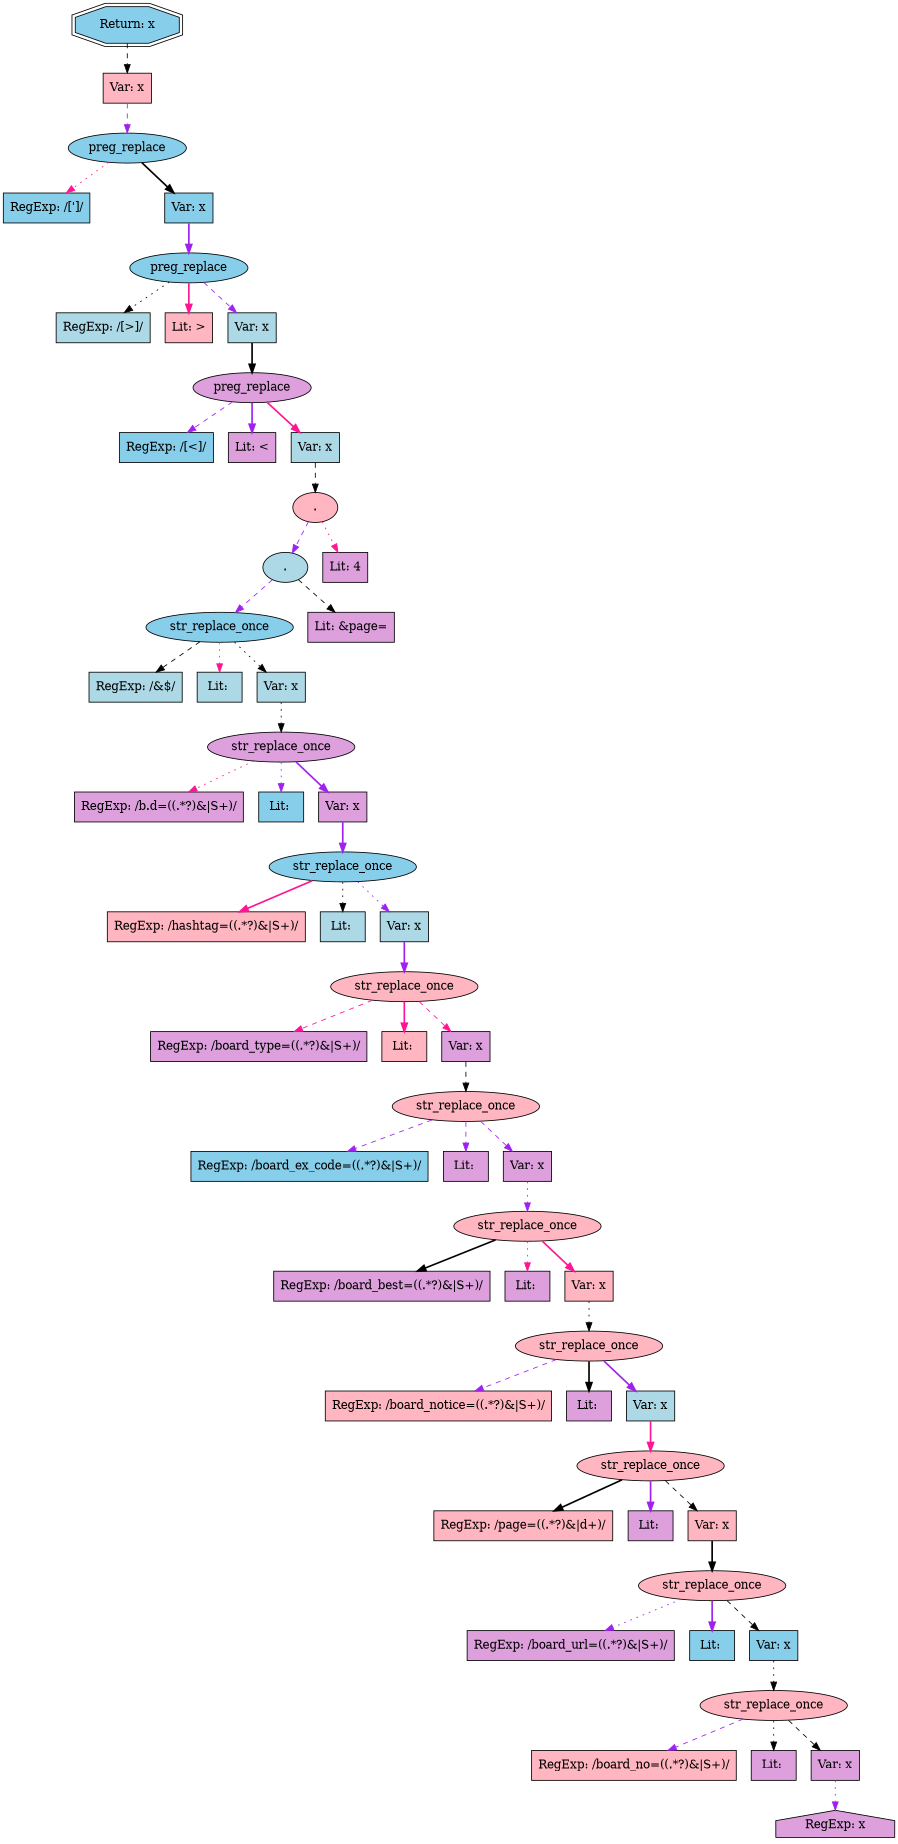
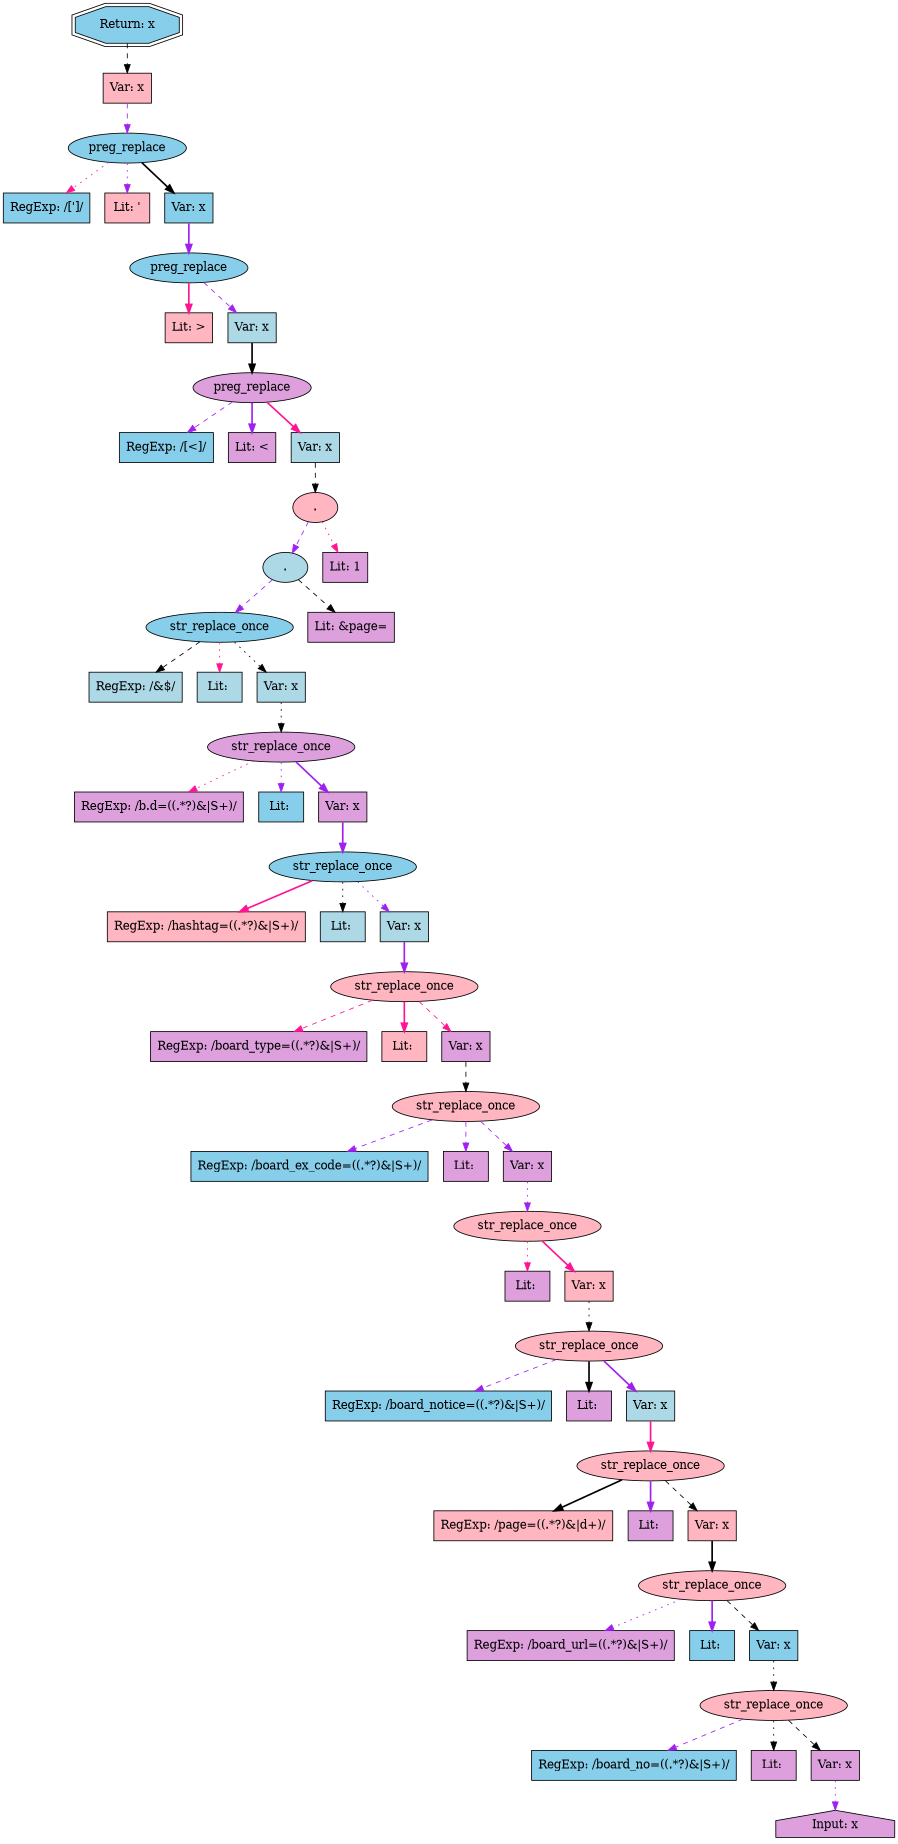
  digraph {
    node [fillcolor=plum shape=box style=filled]
    edge [color=purple style=dashed]
-   n1 [label="RegExp: x" shape=house]
+   n1 [label="Input: x" shape=house]
    n2 [fillcolor=lightpink label=str_replace_once shape=ellipse]
-   n3 [fillcolor=lightpink label="RegExp: /board_no=((.*?)&|\S+)/"]
+   n3 [fillcolor=skyblue label="RegExp: /board_no=((.*?)&|\S+)/"]
    n4 [label="Lit: "]
    n5 [label="Var: x"]
    n6 [fillcolor=lightpink label=str_replace_once shape=ellipse]
    n7 [label="RegExp: /board_url=((.*?)&|\S+)/"]
    n8 [fillcolor=skyblue label="Lit: "]
    n9 [fillcolor=skyblue label="Var: x"]
    n10 [fillcolor=lightpink label=str_replace_once shape=ellipse]
    n11 [fillcolor=lightpink label="RegExp: /page=((.*?)&|\d+)/"]
    n12 [label="Lit: "]
    n13 [fillcolor=lightpink label="Var: x"]
    n14 [fillcolor=lightpink label=str_replace_once shape=ellipse]
-   n15 [fillcolor=lightpink label="RegExp: /board_notice=((.*?)&|\S+)/"]
+   n15 [fillcolor=skyblue label="RegExp: /board_notice=((.*?)&|\S+)/"]
    n16 [label="Lit: "]
    n17 [fillcolor=lightblue label="Var: x"]
    n18 [fillcolor=lightpink label=str_replace_once shape=ellipse]
-   n19 [label="RegExp: /board_best=((.*?)&|\S+)/"]
    n20 [label="Lit: "]
    n21 [fillcolor=lightpink label="Var: x"]
    n22 [fillcolor=lightpink label=str_replace_once shape=ellipse]
    n23 [fillcolor=skyblue label="RegExp: /board_ex_code=((.*?)&|\S+)/"]
    n24 [label="Lit: "]
    n25 [label="Var: x"]
    n26 [fillcolor=lightpink label=str_replace_once shape=ellipse]
    n27 [label="RegExp: /board_type=((.*?)&|\S+)/"]
    n28 [fillcolor=lightpink label="Lit: "]
    n29 [label="Var: x"]
    n30 [fillcolor=skyblue label=str_replace_once shape=ellipse]
    n31 [fillcolor=lightpink label="RegExp: /hashtag=((.*?)&|\S+)/"]
    n32 [fillcolor=lightblue label="Lit: "]
    n33 [fillcolor=lightblue label="Var: x"]
    n34 [label=str_replace_once shape=ellipse]
    n35 [label="RegExp: /b.d=((.*?)&|\S+)/"]
    n36 [fillcolor=skyblue label="Lit: "]
    n37 [label="Var: x"]
    n38 [fillcolor=skyblue label=str_replace_once shape=ellipse]
    n39 [fillcolor=lightblue label="RegExp: /\&$/"]
    n40 [fillcolor=lightblue label="Lit: "]
    n41 [fillcolor=lightblue label="Var: x"]
    n42 [fillcolor=lightblue label="." shape=ellipse]
    n43 [label="Lit: &page="]
    n44 [fillcolor=lightpink label="." shape=ellipse]
-   n45 [label="Lit: 4"]
+   n45 [label="Lit: 1"]
    n46 [label=preg_replace shape=ellipse]
    n47 [fillcolor=skyblue label="RegExp: /[<]/"]
    n48 [label="Lit: &lt;"]
    n49 [fillcolor=lightblue label="Var: x"]
    n50 [fillcolor=skyblue label=preg_replace shape=ellipse]
-   n51 [fillcolor=lightblue label="RegExp: /[>]/"]
    n52 [fillcolor=lightpink label="Lit: &gt;"]
    n53 [fillcolor=lightblue label="Var: x"]
    n54 [fillcolor=skyblue label=preg_replace shape=ellipse]
    n55 [fillcolor=skyblue label="RegExp: /[']/"]
+   n56 [fillcolor=lightpink label="Lit: &#39;"]
    n57 [fillcolor=skyblue label="Var: x"]
    n58 [fillcolor=lightpink label="Var: x"]
    n59 [fillcolor=skyblue label="Return: x" shape=doubleoctagon]
    n2 -> n3
    n2 -> n4 [color=black style=dotted]
    n2 -> n5 [color=black]
    n5 -> n1 [style=dotted]
    n6 -> n7 [style=dotted]
    n6 -> n8 [style=bold]
    n6 -> n9 [color=black]
    n9 -> n2 [color=black style=dotted]
    n10 -> n11 [color=black style=bold]
    n10 -> n12 [style=bold]
    n10 -> n13 [color=black]
    n13 -> n6 [color=black style=bold]
    n14 -> n15
    n14 -> n16 [color=black style=bold]
    n14 -> n17 [style=bold]
    n17 -> n10 [color=deeppink style=bold]
-   n18 -> n19 [color=black style=bold]
    n18 -> n20 [color=deeppink style=dotted]
    n18 -> n21 [color=deeppink style=bold]
    n21 -> n14 [color=black style=dotted]
    n22 -> n23
    n22 -> n24
    n22 -> n25
    n25 -> n18 [style=dotted]
    n26 -> n27 [color=deeppink]
    n26 -> n28 [color=deeppink style=bold]
    n26 -> n29 [color=deeppink]
    n29 -> n22 [color=black]
    n30 -> n31 [color=deeppink style=bold]
    n30 -> n32 [color=black style=dotted]
    n30 -> n33 [style=dotted]
    n33 -> n26 [style=bold]
    n34 -> n35 [color=deeppink style=dotted]
    n34 -> n36 [style=dotted]
    n34 -> n37 [style=bold]
    n37 -> n30 [style=bold]
    n38 -> n39 [color=black]
    n38 -> n40 [color=deeppink style=dotted]
    n38 -> n41 [color=black style=dotted]
    n41 -> n34 [color=black style=dotted]
    n42 -> n38
    n42 -> n43 [color=black]
    n44 -> n42
    n44 -> n45 [color=deeppink style=dotted]
    n46 -> n47
    n46 -> n48 [style=bold]
    n46 -> n49 [color=deeppink style=bold]
    n49 -> n44 [color=black]
-   n50 -> n51 [color=black style=dotted]
    n50 -> n52 [color=deeppink style=bold]
    n50 -> n53
    n53 -> n46 [color=black style=bold]
    n54 -> n55 [color=deeppink style=dotted]
+   n54 -> n56 [style=dotted]
    n54 -> n57 [color=black style=bold]
    n57 -> n50 [style=bold]
    n58 -> n54
    n59 -> n58 [color=black]
  }
